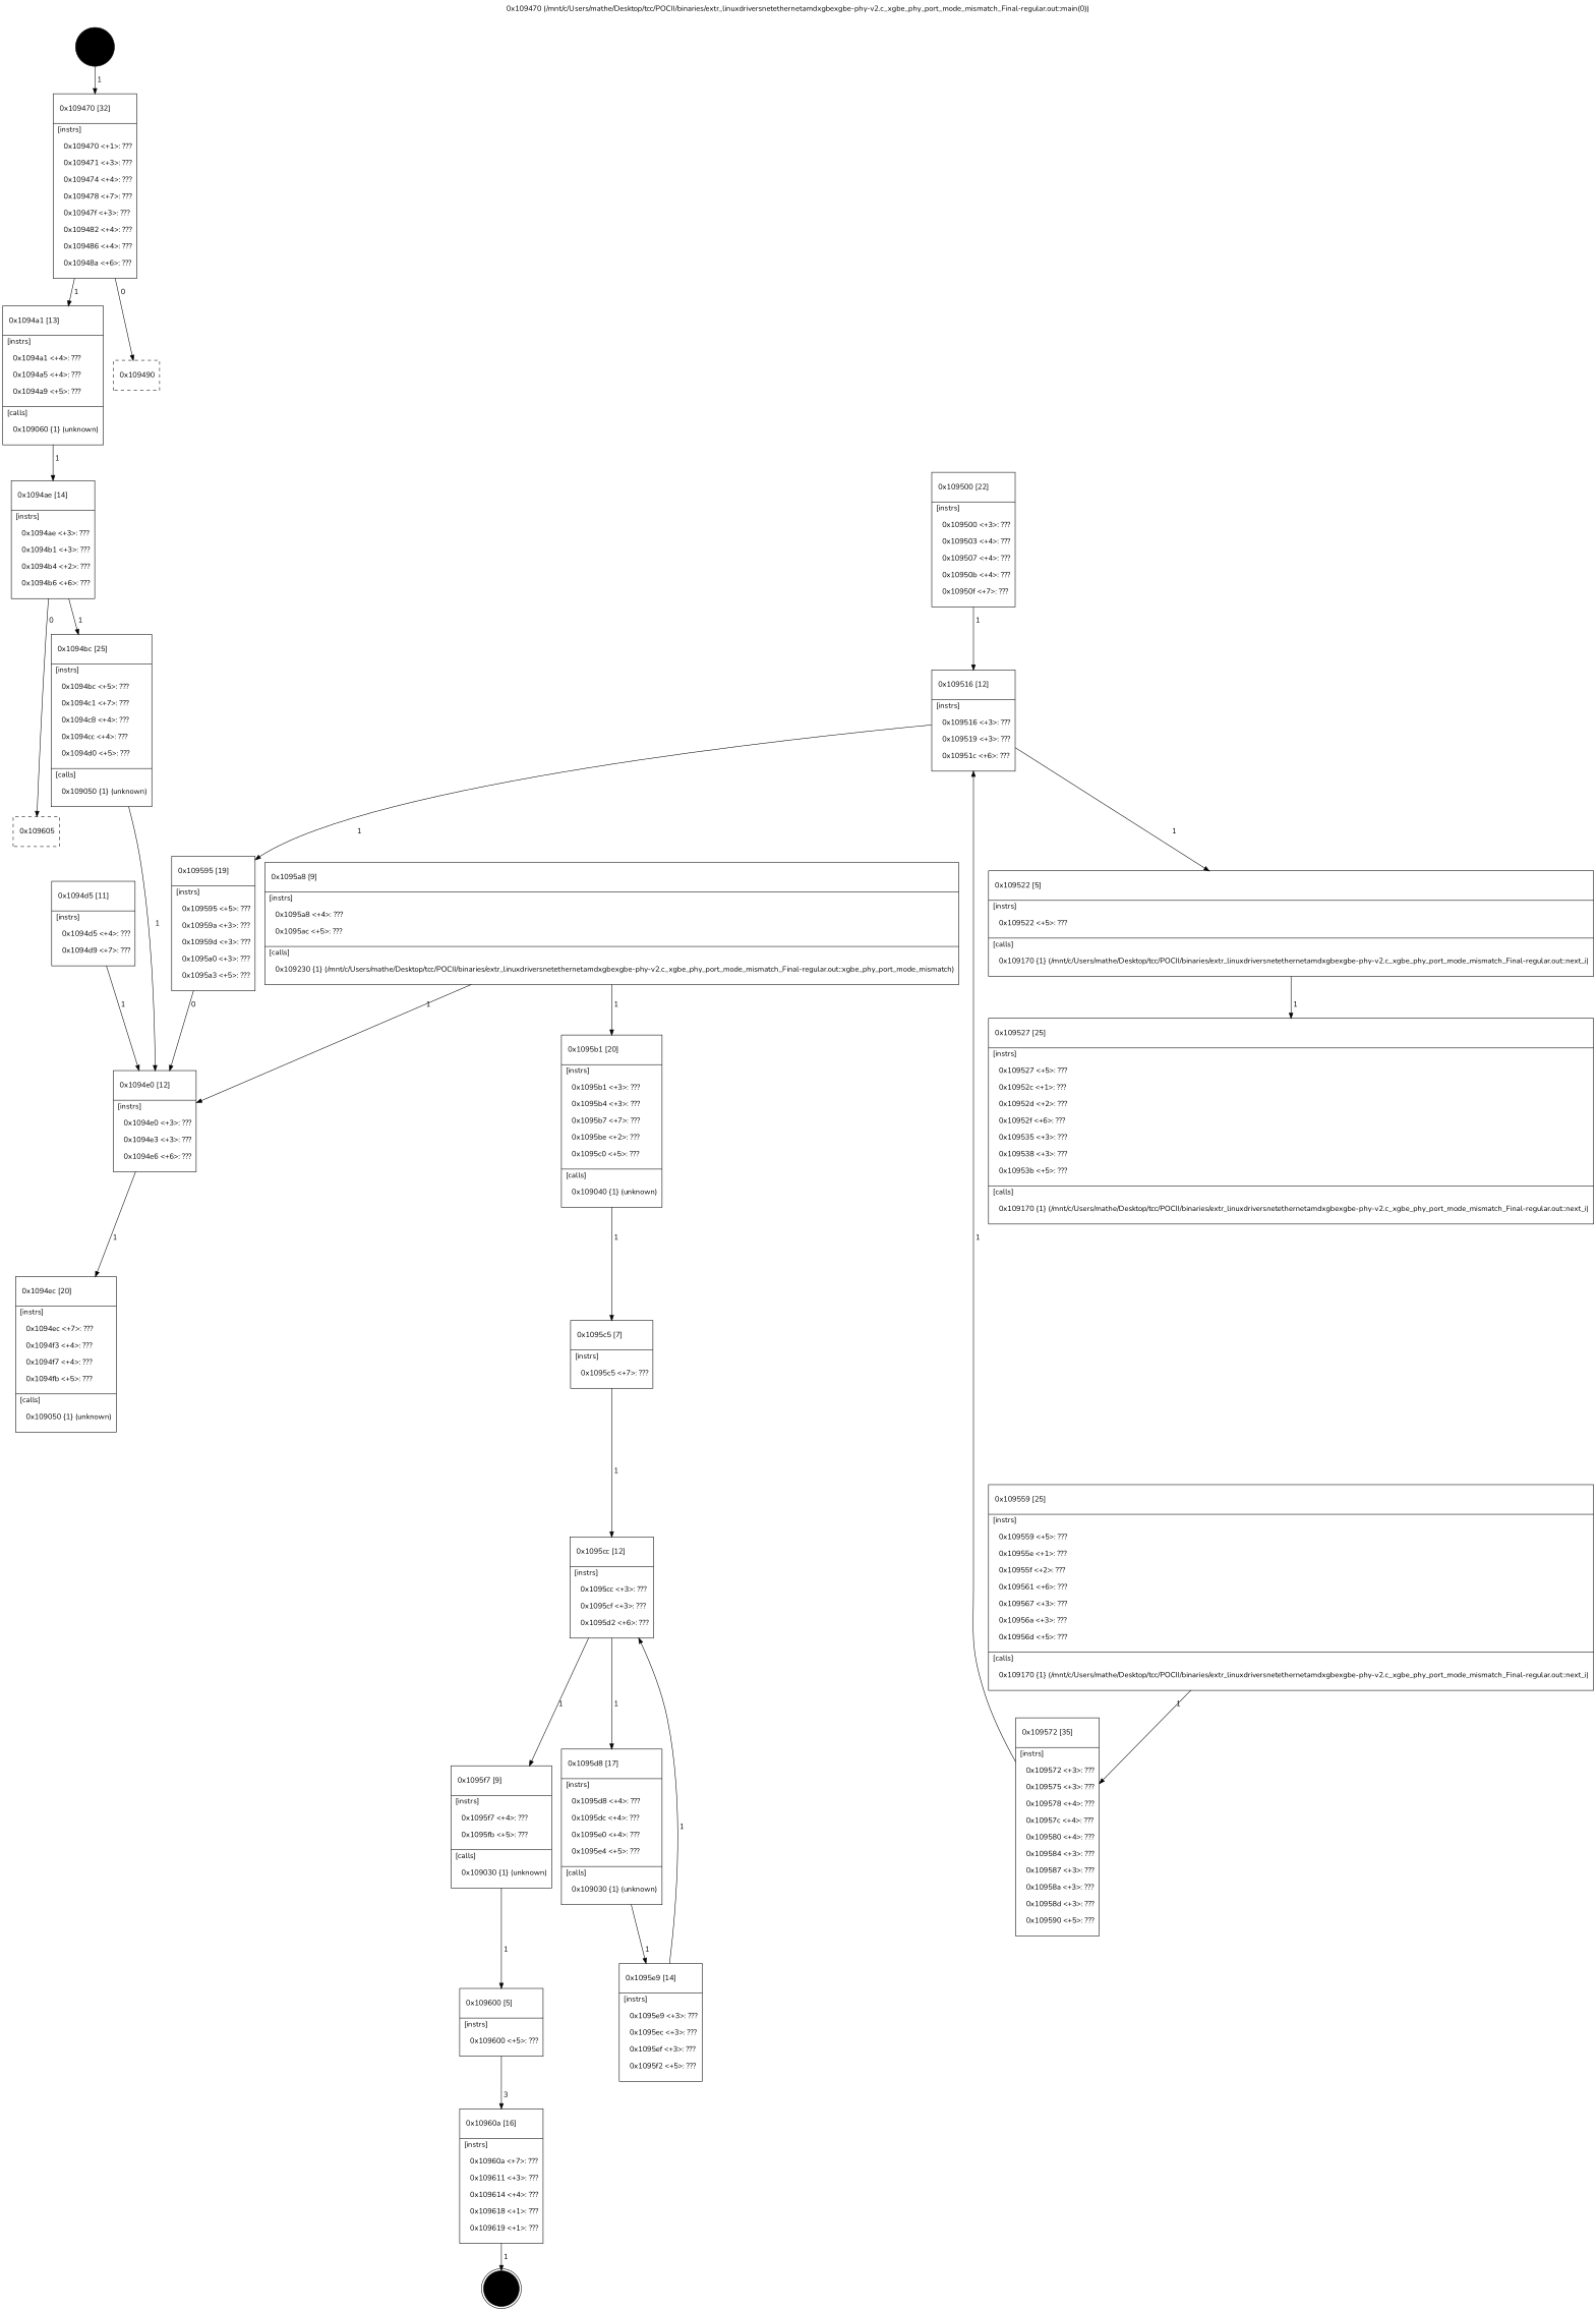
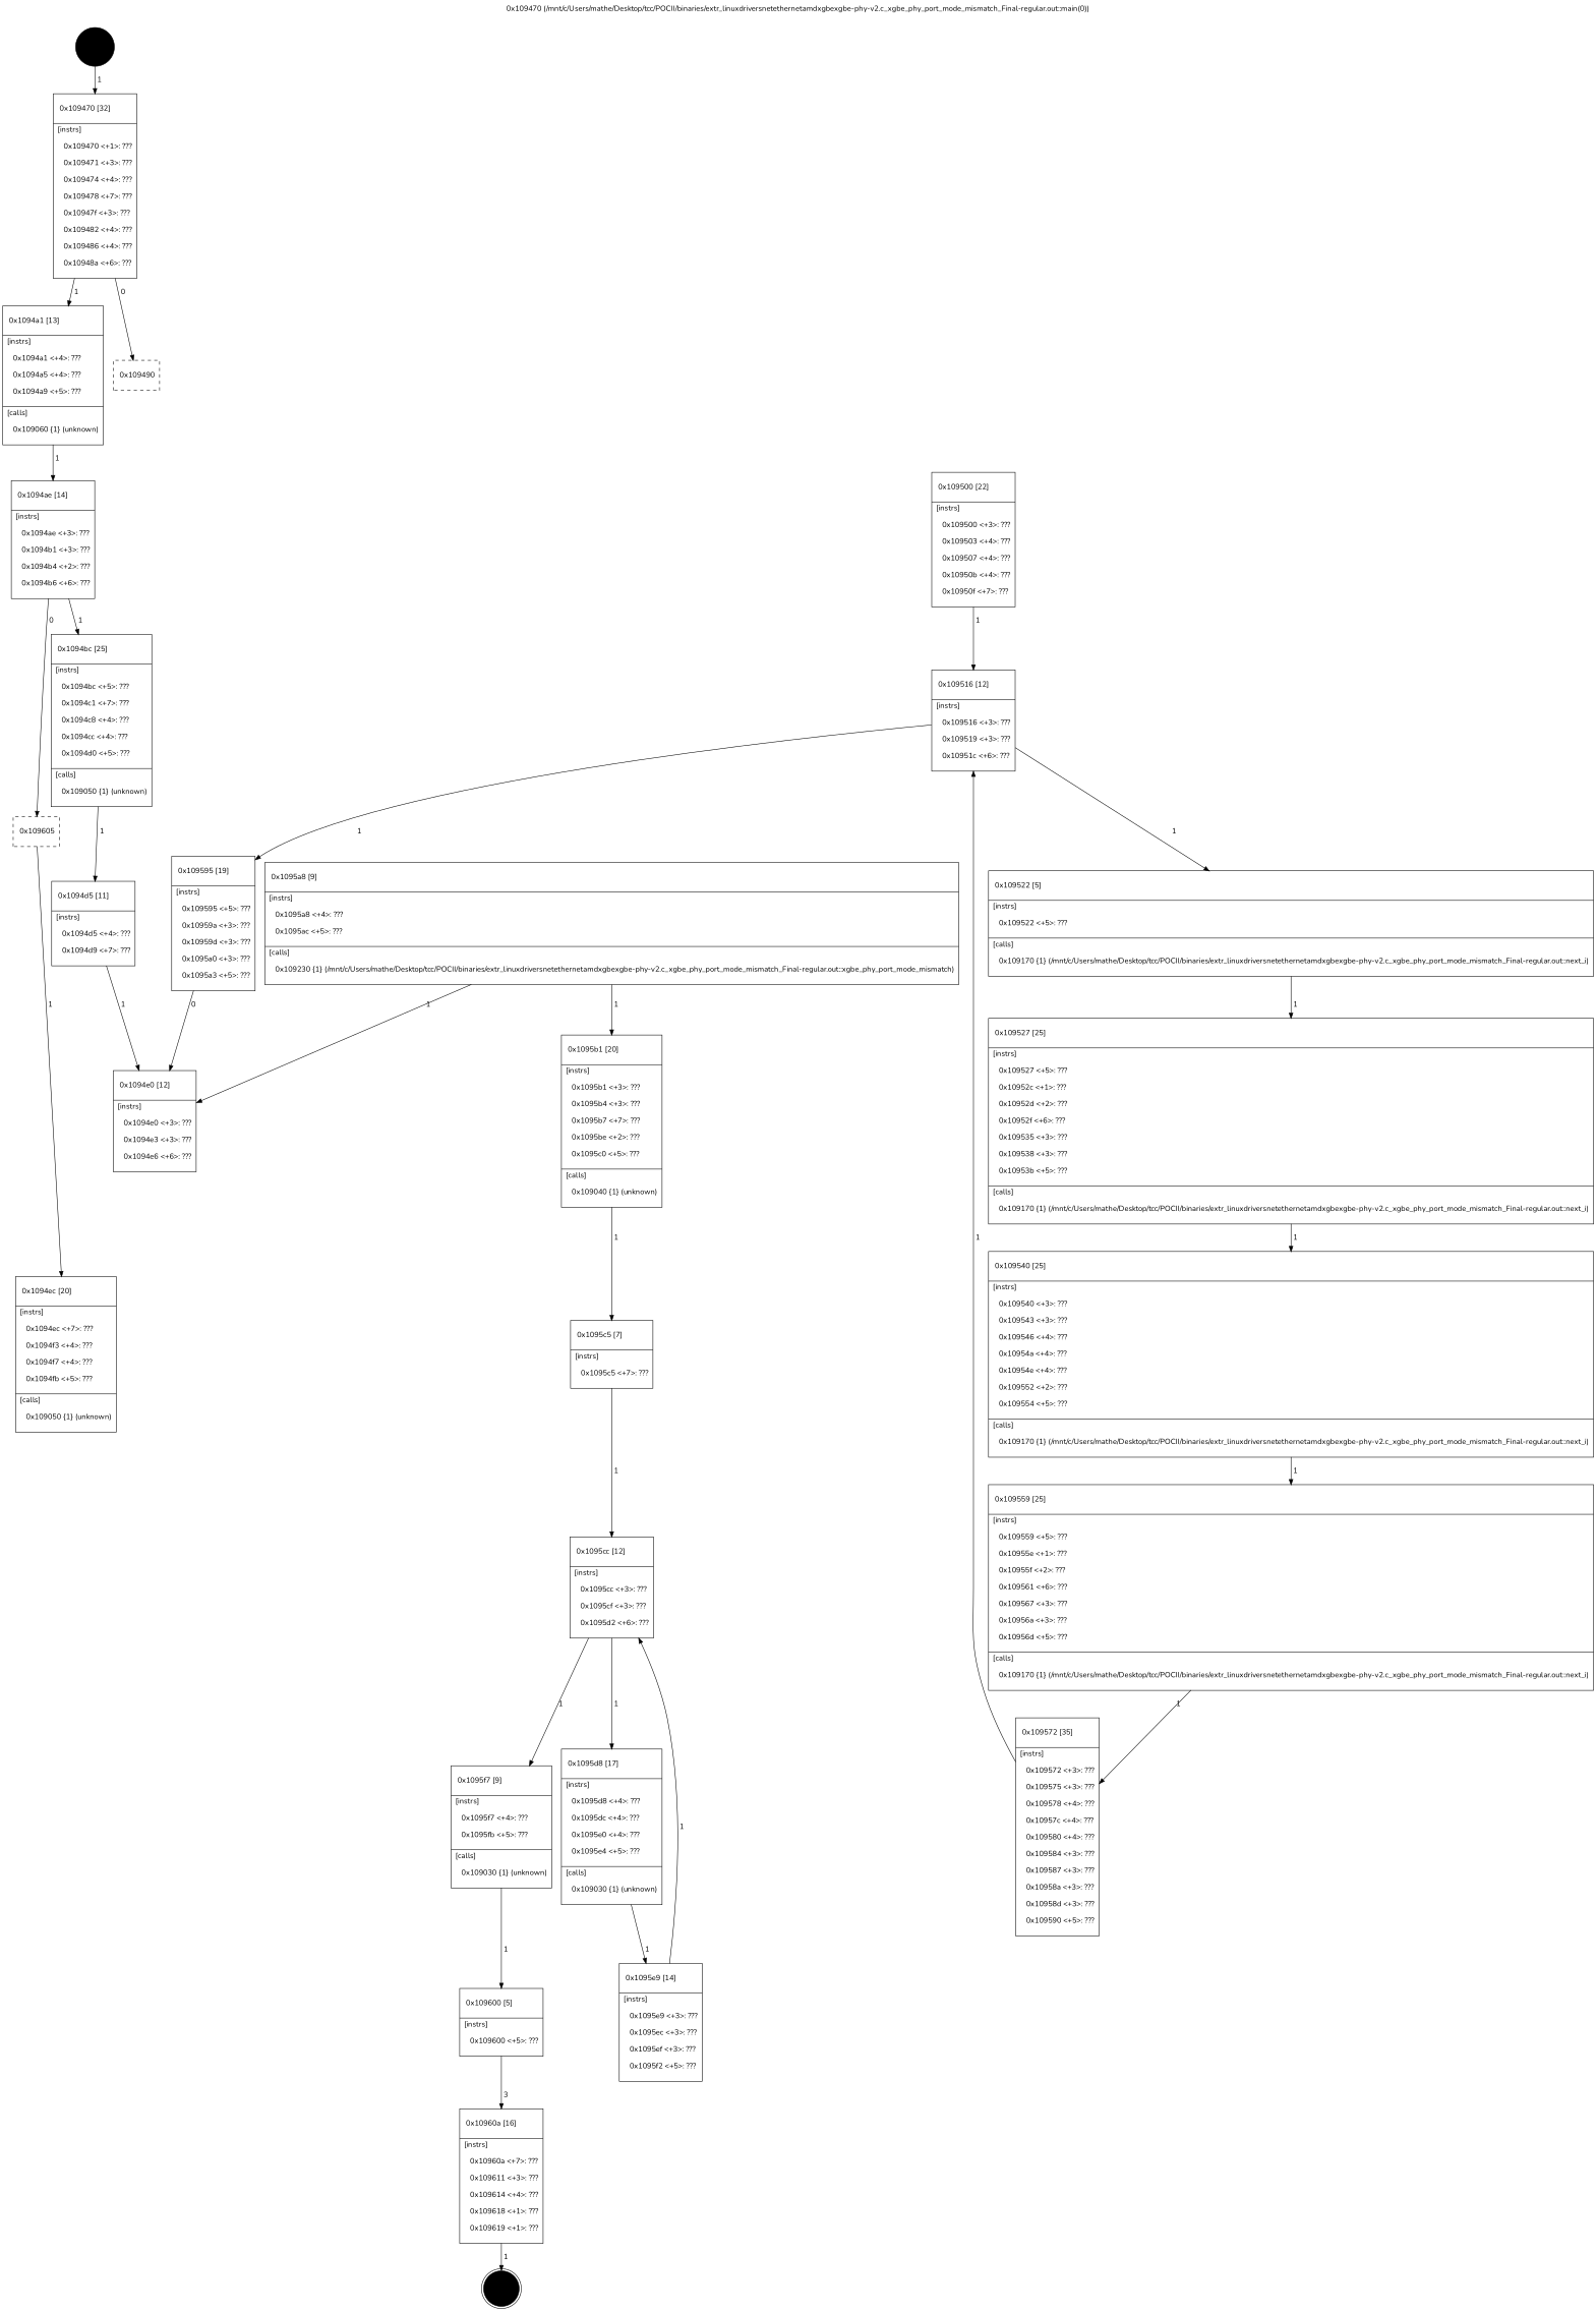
  digraph {
    fontname=Nunito
    label="0x109470 (/mnt/c/Users/mathe/Desktop/tcc/POCII/binaries/extr_linuxdriversnetethernetamdxgbexgbe-phy-v2.c_xgbe_phy_port_mode_mismatch_Final-regular.out::main(0))"
    labelloc=t
    node [fontname=Nunito shape=record]
    edge [fontname=Nunito]
    Entry [fillcolor=black height=0.3 shape=circle style=filled width=0.3]
    n2 [label="{\n     0x109470 [32]\l\n     | [instrs]\l\n     &nbsp;&nbsp;0x109470 \<+1\>: ???\l\n     &nbsp;&nbsp;0x109471 \<+3\>: ???\l\n     &nbsp;&nbsp;0x109474 \<+4\>: ???\l\n     &nbsp;&nbsp;0x109478 \<+7\>: ???\l\n     &nbsp;&nbsp;0x10947f \<+3\>: ???\l\n     &nbsp;&nbsp;0x109482 \<+4\>: ???\l\n     &nbsp;&nbsp;0x109486 \<+4\>: ???\l\n     &nbsp;&nbsp;0x10948a \<+6\>: ???\l\n  }"]
    n3 [label="{\n     0x1094a1 [13]\l\n     | [instrs]\l\n     &nbsp;&nbsp;0x1094a1 \<+4\>: ???\l\n     &nbsp;&nbsp;0x1094a5 \<+4\>: ???\l\n     &nbsp;&nbsp;0x1094a9 \<+5\>: ???\l\n     | [calls]\l\n     &nbsp;&nbsp;0x109060 \{1\} (unknown)\l\n  }"]
    n4 [label="{\n     0x109490\l\n  }" style=dashed]
    n5 [label="{\n     0x1094ae [14]\l\n     | [instrs]\l\n     &nbsp;&nbsp;0x1094ae \<+3\>: ???\l\n     &nbsp;&nbsp;0x1094b1 \<+3\>: ???\l\n     &nbsp;&nbsp;0x1094b4 \<+2\>: ???\l\n     &nbsp;&nbsp;0x1094b6 \<+6\>: ???\l\n  }"]
    n6 [label="{\n     0x109605\l\n  }" style=dashed]
    n7 [label="{\n     0x1094bc [25]\l\n     | [instrs]\l\n     &nbsp;&nbsp;0x1094bc \<+5\>: ???\l\n     &nbsp;&nbsp;0x1094c1 \<+7\>: ???\l\n     &nbsp;&nbsp;0x1094c8 \<+4\>: ???\l\n     &nbsp;&nbsp;0x1094cc \<+4\>: ???\l\n     &nbsp;&nbsp;0x1094d0 \<+5\>: ???\l\n     | [calls]\l\n     &nbsp;&nbsp;0x109050 \{1\} (unknown)\l\n  }"]
    n8 [label="{\n     0x1094d5 [11]\l\n     | [instrs]\l\n     &nbsp;&nbsp;0x1094d5 \<+4\>: ???\l\n     &nbsp;&nbsp;0x1094d9 \<+7\>: ???\l\n  }"]
    n9 [label="{\n     0x1094e0 [12]\l\n     | [instrs]\l\n     &nbsp;&nbsp;0x1094e0 \<+3\>: ???\l\n     &nbsp;&nbsp;0x1094e3 \<+3\>: ???\l\n     &nbsp;&nbsp;0x1094e6 \<+6\>: ???\l\n  }"]
    Exit [fillcolor=black height=0.3 peripheries=2 shape=circle style=filled width=0.3]
    n11 [label="{\n     0x1094ec [20]\l\n     | [instrs]\l\n     &nbsp;&nbsp;0x1094ec \<+7\>: ???\l\n     &nbsp;&nbsp;0x1094f3 \<+4\>: ???\l\n     &nbsp;&nbsp;0x1094f7 \<+4\>: ???\l\n     &nbsp;&nbsp;0x1094fb \<+5\>: ???\l\n     | [calls]\l\n     &nbsp;&nbsp;0x109050 \{1\} (unknown)\l\n  }"]
    n12 [label="{\n     0x1095a8 [9]\l\n     | [instrs]\l\n     &nbsp;&nbsp;0x1095a8 \<+4\>: ???\l\n     &nbsp;&nbsp;0x1095ac \<+5\>: ???\l\n     | [calls]\l\n     &nbsp;&nbsp;0x109230 \{1\} (/mnt/c/Users/mathe/Desktop/tcc/POCII/binaries/extr_linuxdriversnetethernetamdxgbexgbe-phy-v2.c_xgbe_phy_port_mode_mismatch_Final-regular.out::xgbe_phy_port_mode_mismatch)\l\n  }"]
    n13 [label="{\n     0x1095b1 [20]\l\n     | [instrs]\l\n     &nbsp;&nbsp;0x1095b1 \<+3\>: ???\l\n     &nbsp;&nbsp;0x1095b4 \<+3\>: ???\l\n     &nbsp;&nbsp;0x1095b7 \<+7\>: ???\l\n     &nbsp;&nbsp;0x1095be \<+2\>: ???\l\n     &nbsp;&nbsp;0x1095c0 \<+5\>: ???\l\n     | [calls]\l\n     &nbsp;&nbsp;0x109040 \{1\} (unknown)\l\n  }"]
    n14 [label="{\n     0x1095c5 [7]\l\n     | [instrs]\l\n     &nbsp;&nbsp;0x1095c5 \<+7\>: ???\l\n  }"]
    n15 [label="{\n     0x109500 [22]\l\n     | [instrs]\l\n     &nbsp;&nbsp;0x109500 \<+3\>: ???\l\n     &nbsp;&nbsp;0x109503 \<+4\>: ???\l\n     &nbsp;&nbsp;0x109507 \<+4\>: ???\l\n     &nbsp;&nbsp;0x10950b \<+4\>: ???\l\n     &nbsp;&nbsp;0x10950f \<+7\>: ???\l\n  }"]
    n16 [label="{\n     0x109516 [12]\l\n     | [instrs]\l\n     &nbsp;&nbsp;0x109516 \<+3\>: ???\l\n     &nbsp;&nbsp;0x109519 \<+3\>: ???\l\n     &nbsp;&nbsp;0x10951c \<+6\>: ???\l\n  }"]
    n17 [label="{\n     0x109595 [19]\l\n     | [instrs]\l\n     &nbsp;&nbsp;0x109595 \<+5\>: ???\l\n     &nbsp;&nbsp;0x10959a \<+3\>: ???\l\n     &nbsp;&nbsp;0x10959d \<+3\>: ???\l\n     &nbsp;&nbsp;0x1095a0 \<+3\>: ???\l\n     &nbsp;&nbsp;0x1095a3 \<+5\>: ???\l\n  }"]
    n18 [label="{\n     0x109522 [5]\l\n     | [instrs]\l\n     &nbsp;&nbsp;0x109522 \<+5\>: ???\l\n     | [calls]\l\n     &nbsp;&nbsp;0x109170 \{1\} (/mnt/c/Users/mathe/Desktop/tcc/POCII/binaries/extr_linuxdriversnetethernetamdxgbexgbe-phy-v2.c_xgbe_phy_port_mode_mismatch_Final-regular.out::next_i)\l\n  }"]
    n19 [label="{\n     0x109527 [25]\l\n     | [instrs]\l\n     &nbsp;&nbsp;0x109527 \<+5\>: ???\l\n     &nbsp;&nbsp;0x10952c \<+1\>: ???\l\n     &nbsp;&nbsp;0x10952d \<+2\>: ???\l\n     &nbsp;&nbsp;0x10952f \<+6\>: ???\l\n     &nbsp;&nbsp;0x109535 \<+3\>: ???\l\n     &nbsp;&nbsp;0x109538 \<+3\>: ???\l\n     &nbsp;&nbsp;0x10953b \<+5\>: ???\l\n     | [calls]\l\n     &nbsp;&nbsp;0x109170 \{1\} (/mnt/c/Users/mathe/Desktop/tcc/POCII/binaries/extr_linuxdriversnetethernetamdxgbexgbe-phy-v2.c_xgbe_phy_port_mode_mismatch_Final-regular.out::next_i)\l\n  }"]
+   n20 [label="{\n     0x109540 [25]\l\n     | [instrs]\l\n     &nbsp;&nbsp;0x109540 \<+3\>: ???\l\n     &nbsp;&nbsp;0x109543 \<+3\>: ???\l\n     &nbsp;&nbsp;0x109546 \<+4\>: ???\l\n     &nbsp;&nbsp;0x10954a \<+4\>: ???\l\n     &nbsp;&nbsp;0x10954e \<+4\>: ???\l\n     &nbsp;&nbsp;0x109552 \<+2\>: ???\l\n     &nbsp;&nbsp;0x109554 \<+5\>: ???\l\n     | [calls]\l\n     &nbsp;&nbsp;0x109170 \{1\} (/mnt/c/Users/mathe/Desktop/tcc/POCII/binaries/extr_linuxdriversnetethernetamdxgbexgbe-phy-v2.c_xgbe_phy_port_mode_mismatch_Final-regular.out::next_i)\l\n  }"]
    n21 [label="{\n     0x109559 [25]\l\n     | [instrs]\l\n     &nbsp;&nbsp;0x109559 \<+5\>: ???\l\n     &nbsp;&nbsp;0x10955e \<+1\>: ???\l\n     &nbsp;&nbsp;0x10955f \<+2\>: ???\l\n     &nbsp;&nbsp;0x109561 \<+6\>: ???\l\n     &nbsp;&nbsp;0x109567 \<+3\>: ???\l\n     &nbsp;&nbsp;0x10956a \<+3\>: ???\l\n     &nbsp;&nbsp;0x10956d \<+5\>: ???\l\n     | [calls]\l\n     &nbsp;&nbsp;0x109170 \{1\} (/mnt/c/Users/mathe/Desktop/tcc/POCII/binaries/extr_linuxdriversnetethernetamdxgbexgbe-phy-v2.c_xgbe_phy_port_mode_mismatch_Final-regular.out::next_i)\l\n  }"]
    n22 [label="{\n     0x109572 [35]\l\n     | [instrs]\l\n     &nbsp;&nbsp;0x109572 \<+3\>: ???\l\n     &nbsp;&nbsp;0x109575 \<+3\>: ???\l\n     &nbsp;&nbsp;0x109578 \<+4\>: ???\l\n     &nbsp;&nbsp;0x10957c \<+4\>: ???\l\n     &nbsp;&nbsp;0x109580 \<+4\>: ???\l\n     &nbsp;&nbsp;0x109584 \<+3\>: ???\l\n     &nbsp;&nbsp;0x109587 \<+3\>: ???\l\n     &nbsp;&nbsp;0x10958a \<+3\>: ???\l\n     &nbsp;&nbsp;0x10958d \<+3\>: ???\l\n     &nbsp;&nbsp;0x109590 \<+5\>: ???\l\n  }"]
    n23 [label="{\n     0x10960a [16]\l\n     | [instrs]\l\n     &nbsp;&nbsp;0x10960a \<+7\>: ???\l\n     &nbsp;&nbsp;0x109611 \<+3\>: ???\l\n     &nbsp;&nbsp;0x109614 \<+4\>: ???\l\n     &nbsp;&nbsp;0x109618 \<+1\>: ???\l\n     &nbsp;&nbsp;0x109619 \<+1\>: ???\l\n  }"]
    n24 [label="{\n     0x1095cc [12]\l\n     | [instrs]\l\n     &nbsp;&nbsp;0x1095cc \<+3\>: ???\l\n     &nbsp;&nbsp;0x1095cf \<+3\>: ???\l\n     &nbsp;&nbsp;0x1095d2 \<+6\>: ???\l\n  }"]
    n25 [label="{\n     0x1095f7 [9]\l\n     | [instrs]\l\n     &nbsp;&nbsp;0x1095f7 \<+4\>: ???\l\n     &nbsp;&nbsp;0x1095fb \<+5\>: ???\l\n     | [calls]\l\n     &nbsp;&nbsp;0x109030 \{1\} (unknown)\l\n  }"]
    n26 [label="{\n     0x1095d8 [17]\l\n     | [instrs]\l\n     &nbsp;&nbsp;0x1095d8 \<+4\>: ???\l\n     &nbsp;&nbsp;0x1095dc \<+4\>: ???\l\n     &nbsp;&nbsp;0x1095e0 \<+4\>: ???\l\n     &nbsp;&nbsp;0x1095e4 \<+5\>: ???\l\n     | [calls]\l\n     &nbsp;&nbsp;0x109030 \{1\} (unknown)\l\n  }"]
    n27 [label="{\n     0x109600 [5]\l\n     | [instrs]\l\n     &nbsp;&nbsp;0x109600 \<+5\>: ???\l\n  }"]
    n28 [label="{\n     0x1095e9 [14]\l\n     | [instrs]\l\n     &nbsp;&nbsp;0x1095e9 \<+3\>: ???\l\n     &nbsp;&nbsp;0x1095ec \<+3\>: ???\l\n     &nbsp;&nbsp;0x1095ef \<+3\>: ???\l\n     &nbsp;&nbsp;0x1095f2 \<+5\>: ???\l\n  }"]
    Entry -> n2 [label=" 1"]
    n2 -> n3 [label=" 1"]
    n2 -> n4 [label=" 0"]
    n3 -> n5 [label=" 1"]
    n5 -> n6 [label=" 0"]
    n5 -> n7 [label=" 1"]
-   n7 -> n9 [label=" 1"]
+   n7 -> n8 [label=" 1"]
    n8 -> n9 [label=" 1"]
-   n9 -> n11 [label=" 1"]
+   n6 -> n11 [label=" 1"]
    n12 -> n9 [label=" 1"]
    n12 -> n13 [label=" 1"]
    n13 -> n14 [label=" 1"]
    n14 -> n24 [label=" 1"]
    n15 -> n16 [label=" 1"]
    n16 -> n17 [label=" 1"]
    n16 -> n18 [label=" 1"]
    n17 -> n9 [label=" 0"]
    n18 -> n19 [label=" 1"]
+   n19 -> n20 [label=" 1"]
+   n20 -> n21 [label=" 1"]
    n21 -> n22 [label=" 1"]
    n22 -> n16 [label=" 1"]
    n23 -> Exit [label=" 1"]
    n24 -> n25 [label=" 1"]
    n24 -> n26 [label=" 1"]
    n25 -> n27 [label=" 1"]
    n26 -> n28 [label=" 1"]
    n27 -> n23 [label=" 3"]
    n28 -> n24 [label=" 1"]
  }
